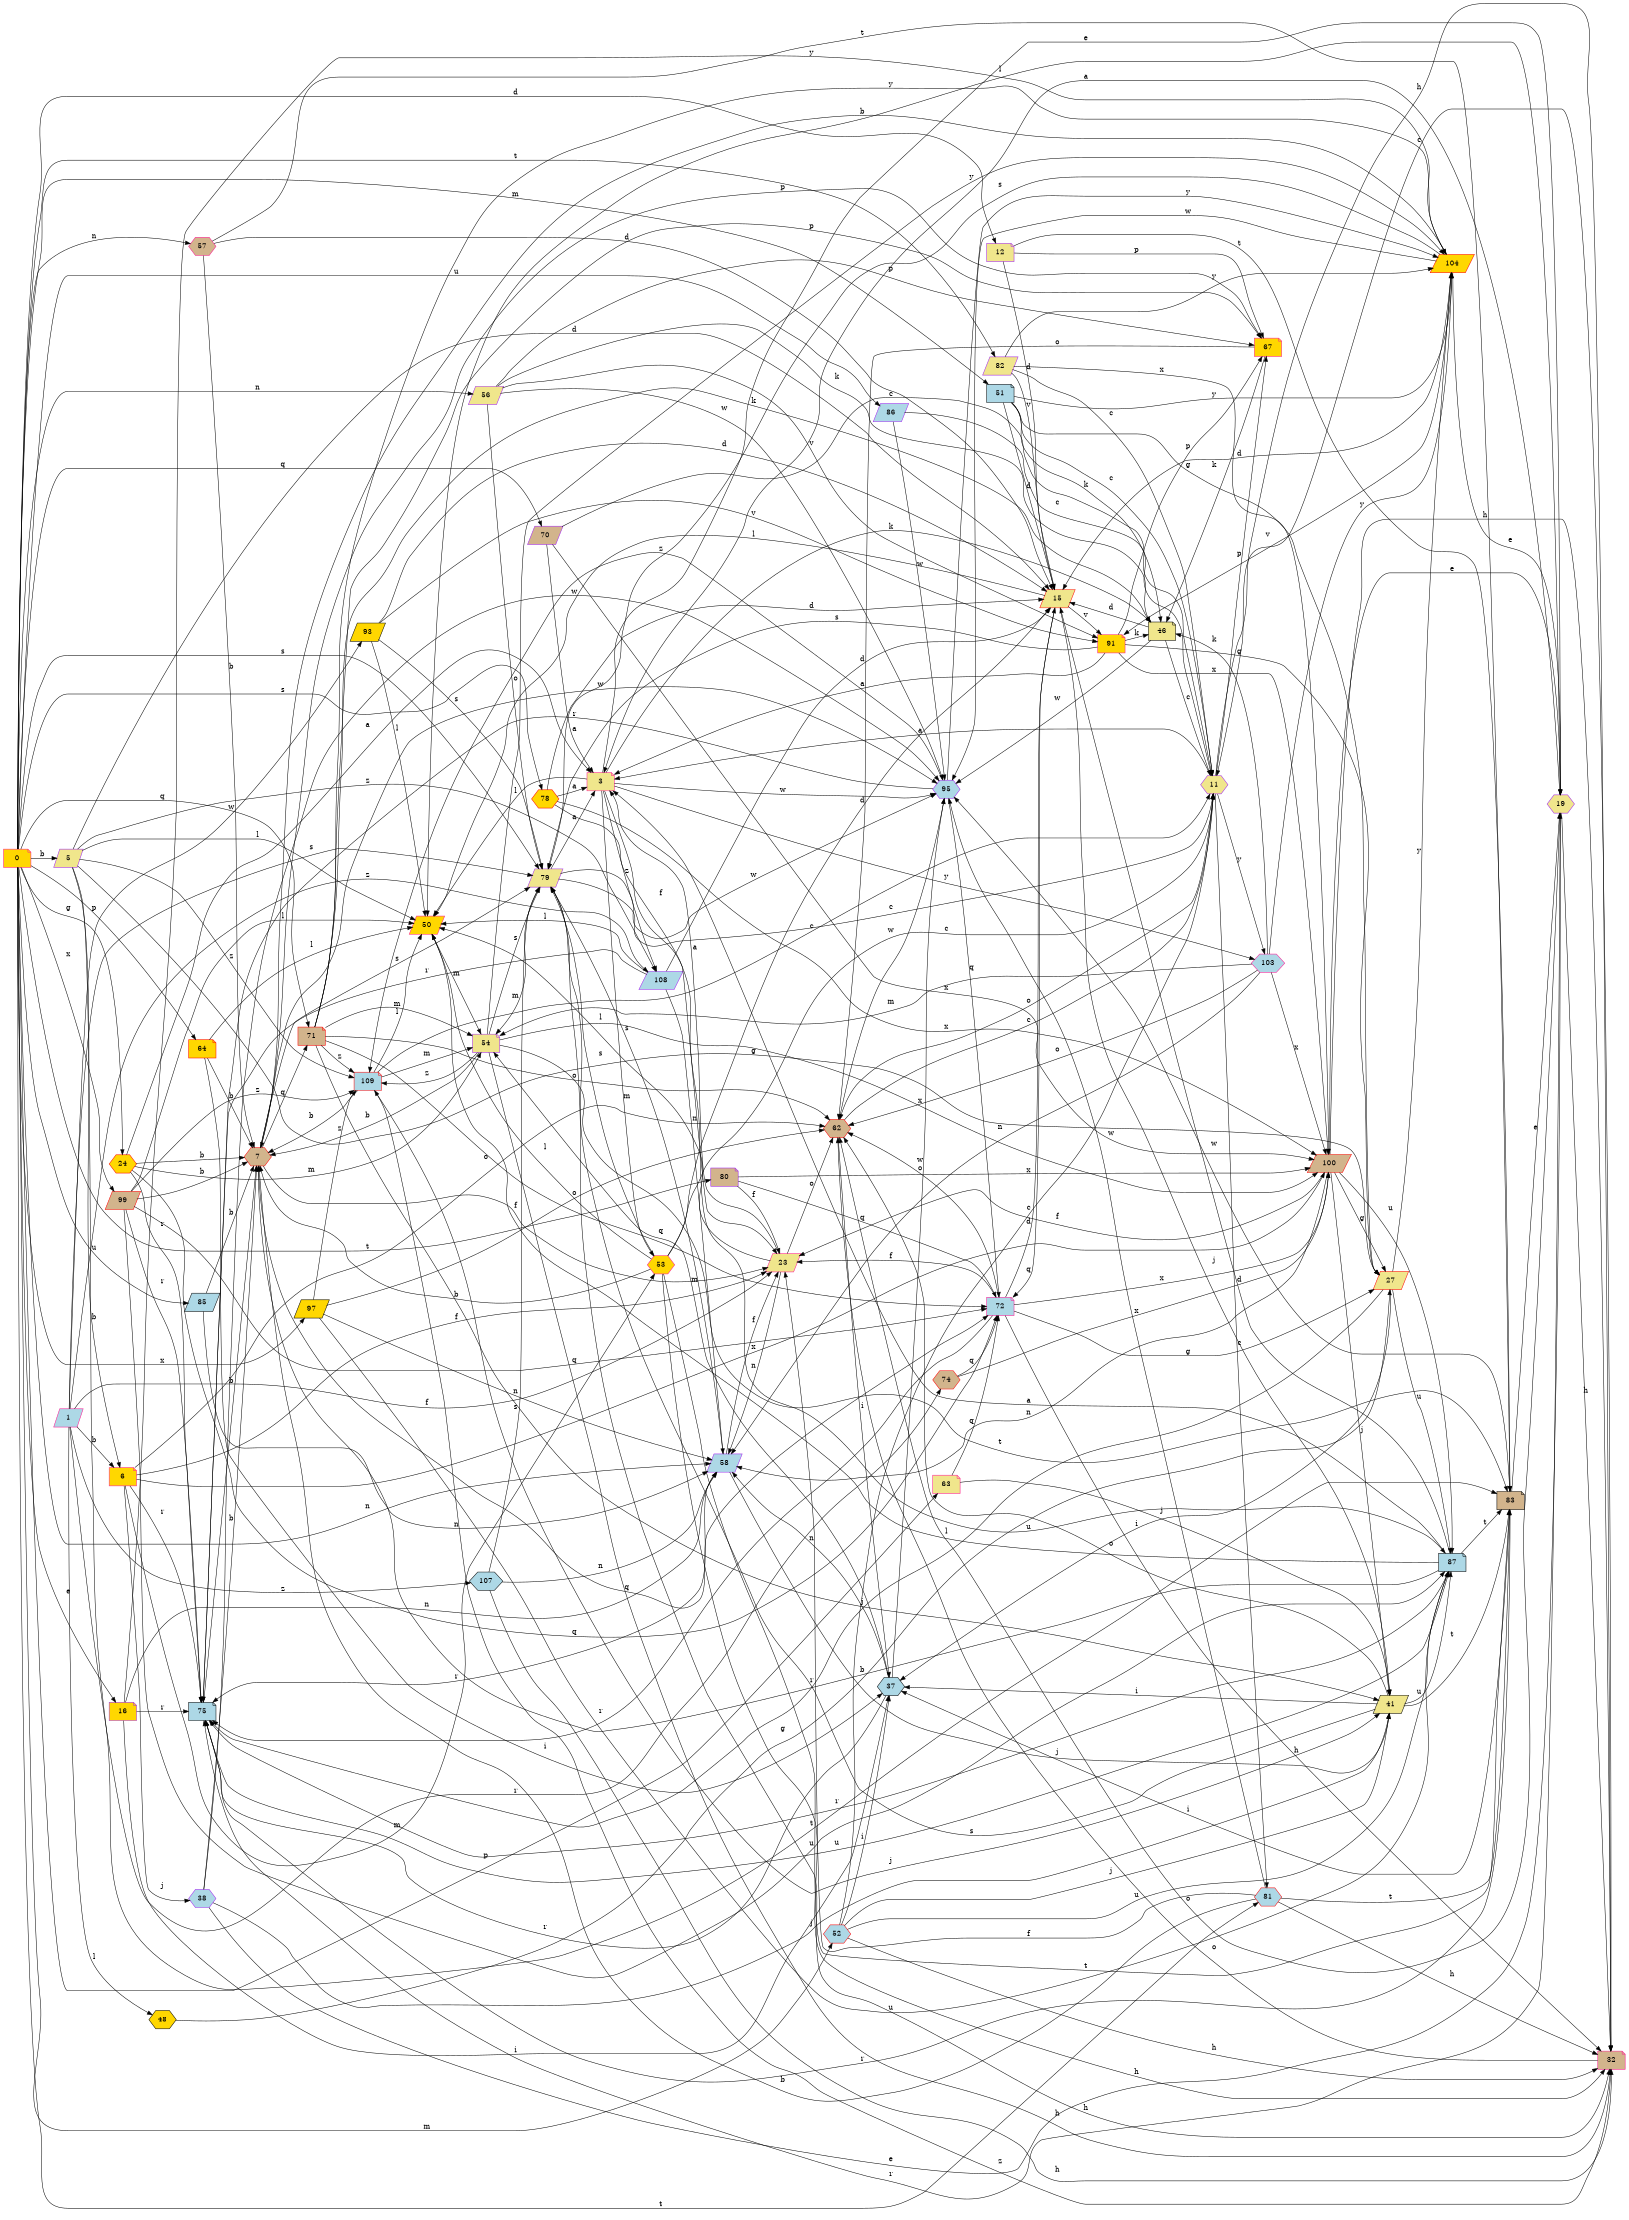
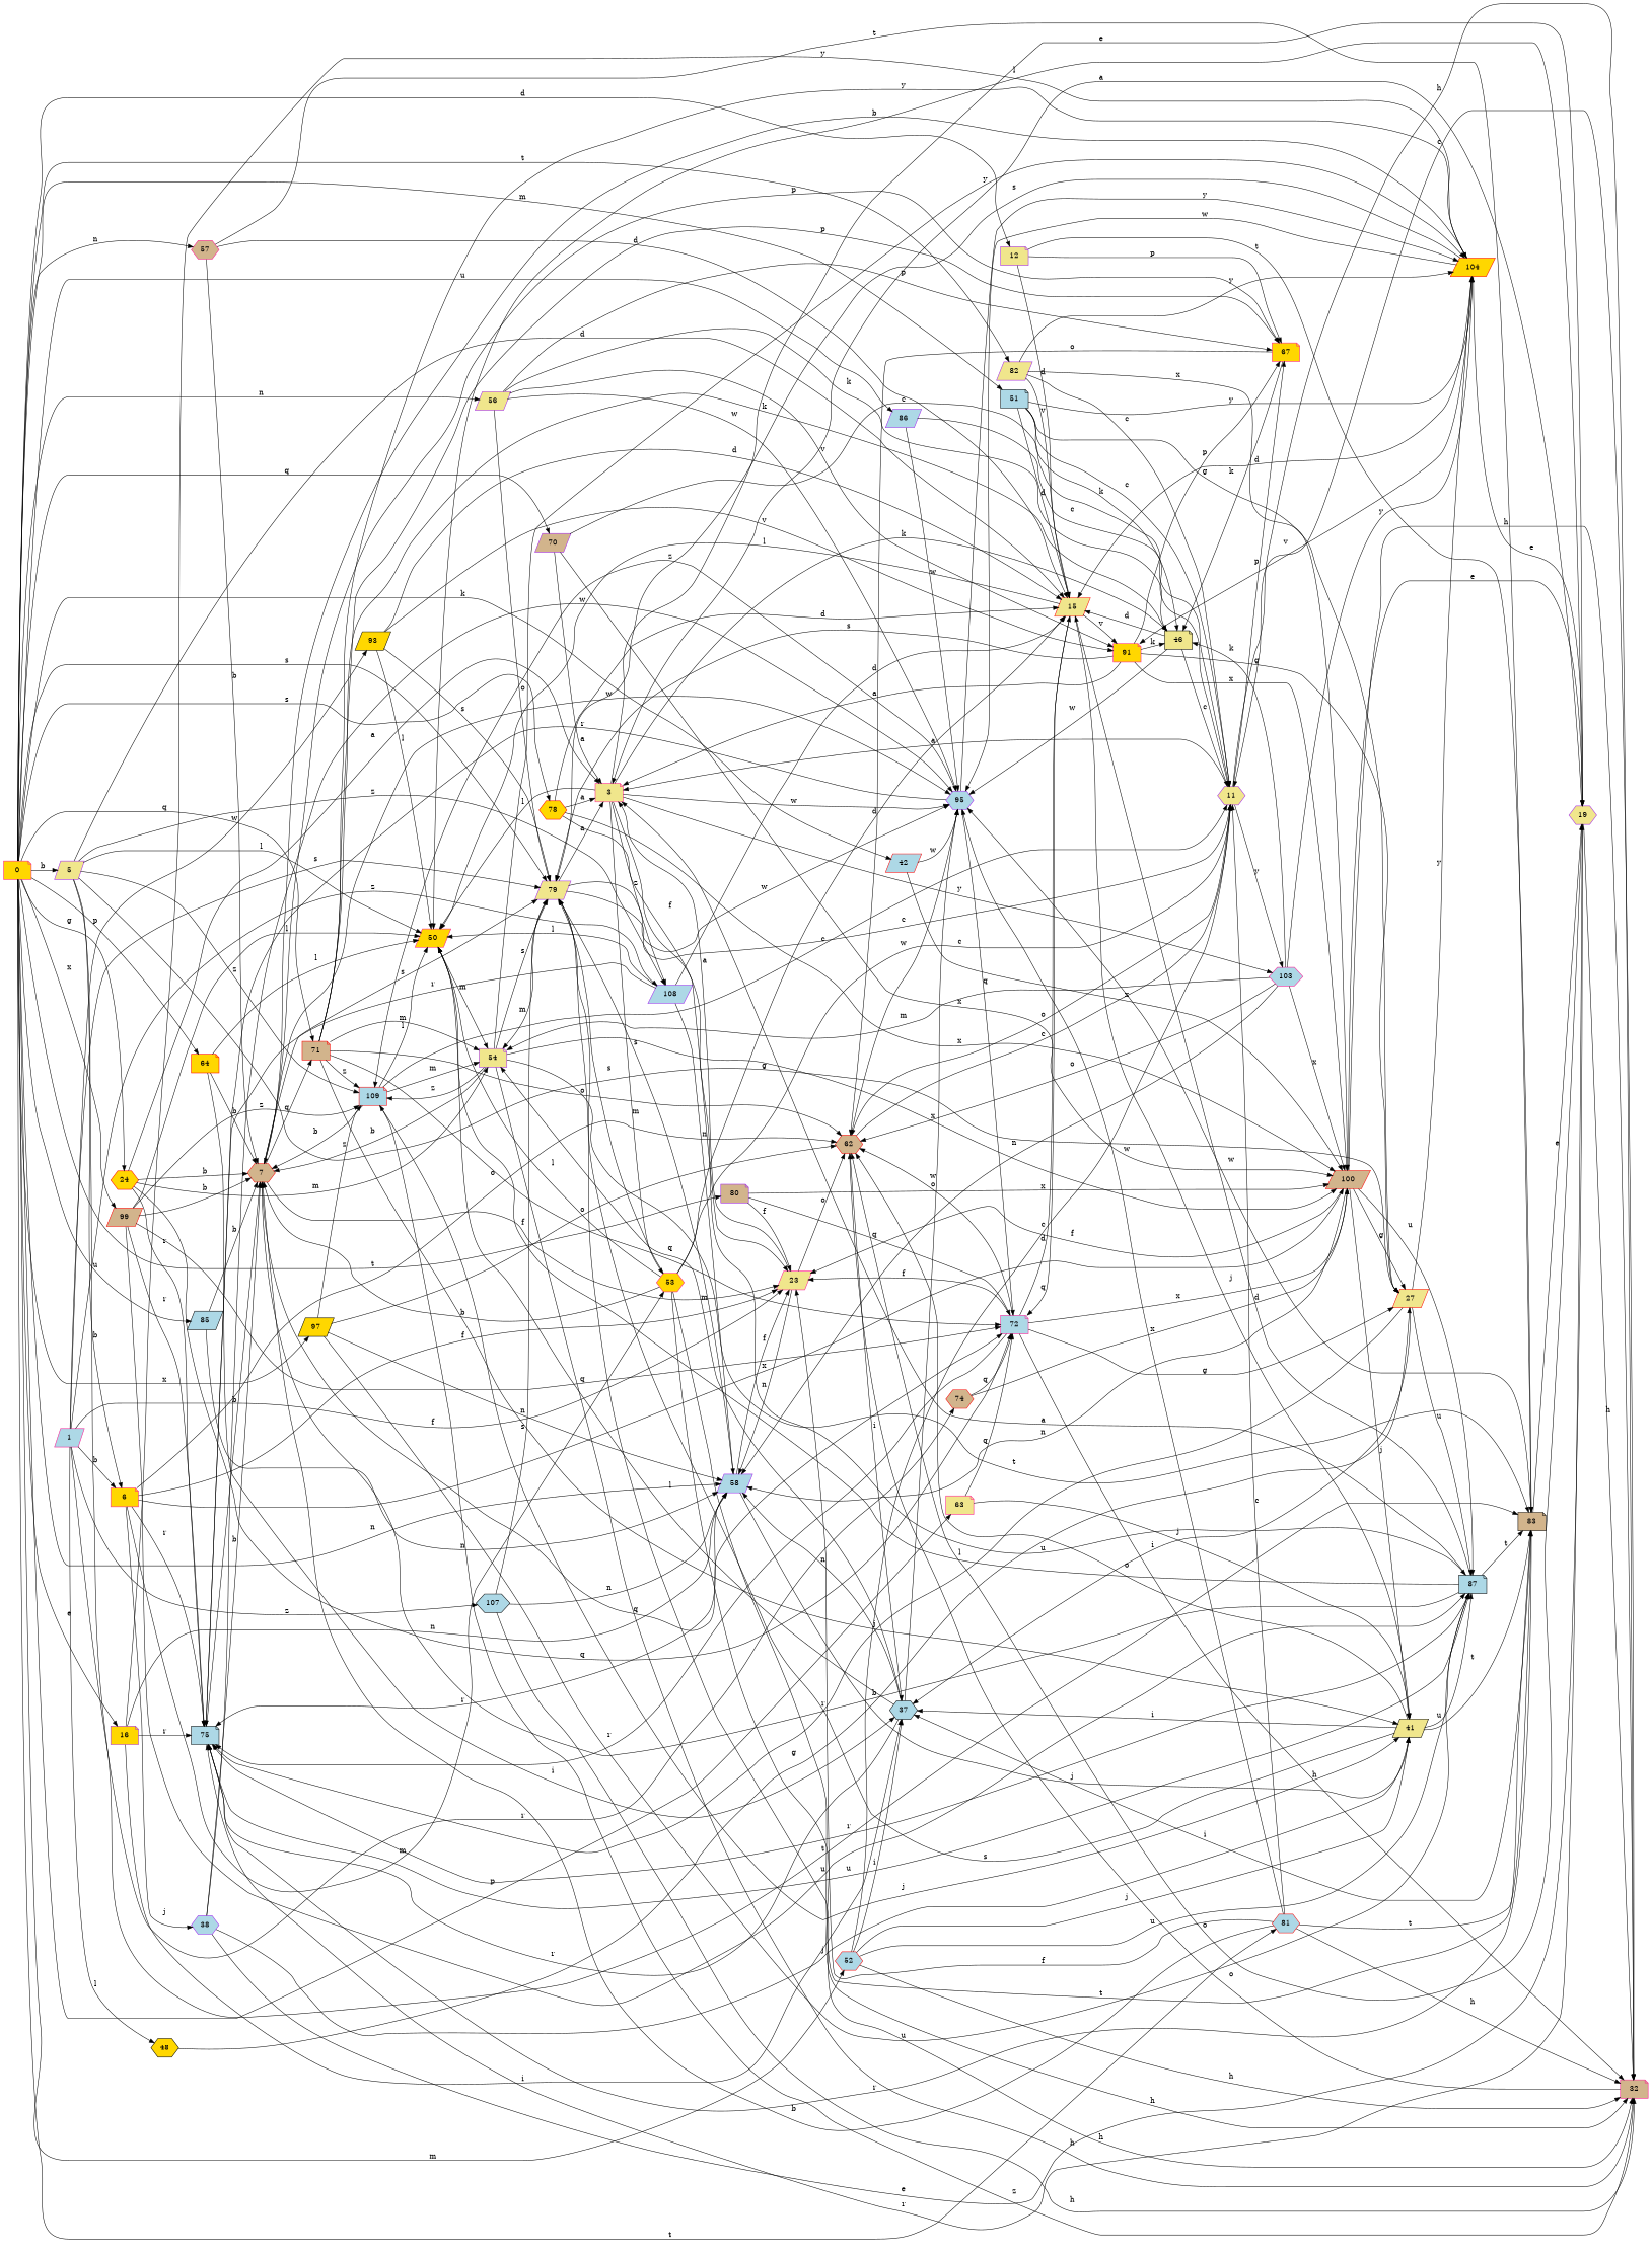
  strict digraph {
    rankdir=LR
    node [color=purple fillcolor=lightblue shape=parallelogram style=filled]
    0 [color=deeppink fillcolor=gold shape=note]
    5 [fillcolor=khaki]
    12 [fillcolor=khaki shape=note]
    16 [fillcolor=gold shape=note]
    24 [color=red fillcolor=gold shape=hexagon]
+   42 [color=red]
    51 [color=black shape=note]
    52 [color=red shape=hexagon]
    56 [fillcolor=khaki]
    57 [color=deeppink fillcolor=tan shape=hexagon]
    58
    63 [color=deeppink fillcolor=khaki shape=note]
    64 [color=red fillcolor=gold shape=note]
    70 [fillcolor=tan]
    71 [color=red fillcolor=tan shape=note]
    78 [color=red fillcolor=gold shape=hexagon]
    79 [fillcolor=khaki]
    80 [fillcolor=tan shape=note]
    81 [color=red shape=hexagon]
    82 [fillcolor=khaki]
    85 [color=black]
    86
    n23 [color=black fillcolor=gold label=97]
    99 [color=red fillcolor=tan]
    6 [color=deeppink fillcolor=gold shape=note]
    108
    50 [color=deeppink fillcolor=gold]
    15 [color=red fillcolor=khaki]
    27 [color=red fillcolor=khaki]
    83 [color=black fillcolor=tan shape=note]
    109 [color=red shape=note]
    67 [color=deeppink fillcolor=gold shape=note]
    75 [color=black shape=note]
    37 [color=black shape=hexagon]
    104 [color=red fillcolor=gold]
    3 [color=deeppink fillcolor=khaki shape=note]
    7 [color=red fillcolor=tan shape=hexagon]
    72 [color=deeppink shape=note]
    54 [fillcolor=khaki shape=note]
    95 [shape=hexagon]
    100 [color=red fillcolor=tan]
    46 [color=black fillcolor=khaki shape=note]
    11 [fillcolor=khaki shape=hexagon]
    87 [color=black shape=note]
    32 [color=deeppink fillcolor=tan shape=note]
    41 [color=black fillcolor=khaki]
    91 [color=deeppink fillcolor=gold shape=note]
    23 [color=deeppink fillcolor=khaki]
    62 [color=red fillcolor=tan shape=hexagon]
    1 [color=deeppink]
    48 [color=black fillcolor=gold shape=hexagon]
    74 [color=red fillcolor=tan shape=hexagon]
    93 [color=black fillcolor=gold]
    107 [color=black shape=hexagon]
    53 [color=deeppink fillcolor=gold shape=hexagon]
    38 [shape=hexagon]
    19 [fillcolor=khaki shape=hexagon]
    103 [color=deeppink shape=hexagon]
    0 -> 5 [label=b]
    0 -> 12 [label=d]
    0 -> 16 [label=e]
    0 -> 24 [label=g]
+   0 -> 42 [label=k]
    0 -> 51 [label=m]
    0 -> 52 [label=m]
    0 -> 56 [label=n]
    0 -> 57 [label=n]
    0 -> 58 [label=n]
    0 -> 63 [label=p]
    0 -> 64 [label=p]
    0 -> 70 [label=q]
    0 -> 71 [label=q]
    0 -> 78 [label=s]
    0 -> 79 [label=s]
    0 -> 80 [label=t]
    0 -> 81 [label=t]
    0 -> 82 [label=t]
    0 -> 85 [label=u]
    0 -> 86 [label=u]
    0 -> n23 [label=x]
    0 -> 99 [label=x]
    5 -> 6 [label=b]
    5 -> 108 [label=z]
    5 -> 50 [label=l]
    5 -> 15 [label=d]
    5 -> 27 [label=g]
    5 -> 83 [label=t]
    5 -> 109 [label=z]
    12 -> 15 [label=d]
    12 -> 83 [label=t]
    12 -> 67 [label=p]
    16 -> 58 [label=n]
    16 -> 75 [label=r]
    16 -> 37 [label=i]
    16 -> 104 [label=y]
    24 -> 75 [label=r]
    24 -> 3 [label=a]
    24 -> 7 [label=b]
    24 -> 72 [label=q]
    24 -> 54 [label=m]
+   42 -> 95 [label=w]
+   42 -> 100 [label=x]
    51 -> 15 [label=d]
    51 -> 27 [label=g]
    51 -> 104 [label=y]
    51 -> 46 [label=k]
    51 -> 11 [label=c]
    52 -> 37 [label=i]
    52 -> 11 [label=c]
    52 -> 87 [label=u]
    52 -> 32 [label=h]
    52 -> 41 [label=j]
    56 -> 79 [label=o]
    56 -> 67 [label=p]
    56 -> 95 [label=w]
    56 -> 46 [label=k]
    56 -> 91 [label=v]
    57 -> 15 [label=d]
    57 -> 83 [label=t]
    57 -> 7 [label=b]
    58 -> 79 [label=s]
    58 -> 75 [label=r]
    58 -> 41 [label=j]
    58 -> 23 [label=f]
    63 -> 72 [label=q]
    63 -> 41 [label=j]
    64 -> 50 [label=l]
    64 -> 37 [label=i]
    64 -> 7 [label=b]
    70 -> 3 [label=a]
    70 -> 100 [label=x]
    70 -> 11 [label=c]
    71 -> 109 [label=z]
    71 -> 67 [label=p]
    71 -> 104 [label=y]
    71 -> 72 [label=q]
    71 -> 54 [label=m]
    71 -> 46 [label=k]
    71 -> 41 [label=j]
    71 -> 62 [label=o]
    78 -> 15 [label=d]
    78 -> 3 [label=a]
    78 -> 100 [label=x]
    78 -> 23 [label=f]
    79 -> 3 [label=a]
    79 -> 54 [label=m]
    79 -> 95 [label=w]
    79 -> 11 [label=c]
    79 -> 32 [label=h]
    80 -> 72 [label=q]
    80 -> 100 [label=x]
    80 -> 23 [label=f]
    81 -> 83 [label=t]
    81 -> 7 [label=b]
    81 -> 95 [label=w]
-   11 -> 81 [label=c]
+   81 -> 11 [label=c]
    81 -> 32 [label=h]
    81 -> 23 [label=f]
    82 -> 15 [label=v]
    82 -> 104 [label=y]
    82 -> 100 [label=x]
    82 -> 11 [label=c]
    85 -> 58 [label=n]
    85 -> 7 [label=b]
    86 -> 95 [label=w]
    86 -> 11 [label=c]
    n23 -> 58 [label=n]
    n23 -> 109 [label=z]
    n23 -> 87 [label=u]
    n23 -> 62 [label=o]
    99 -> 50 [label=l]
    99 -> 109 [label=z]
    99 -> 75 [label=r]
    99 -> 7 [label=b]
    99 -> 72 [label=q]
    99 -> 87 [label=u]
    6 -> 75 [label=r]
    6 -> 100 [label=x]
    6 -> 23 [label=f]
    6 -> 62 [label=o]
    6 -> 53 [label=m]
    6 -> 38 [label=j]
    108 -> 58 [label=n]
    108 -> 50 [label=l]
    108 -> 15 [label=d]
    108 -> 75 [label=r]
    50 -> 54 [label=m]
    15 -> 50 [label=l]
    15 -> 72 [label=q]
    15 -> 41 [label=j]
    15 -> 91 [label=v]
    27 -> 75 [label=r]
    27 -> 37 [label=i]
    27 -> 104 [label=y]
    27 -> 87 [label=u]
    83 -> 75 [label=r]
    83 -> 37 [label=i]
    83 -> 95 [label=w]
    83 -> 19 [label=e]
    109 -> 50 [label=l]
    109 -> 7 [label=b]
    109 -> 54 [label=m]
    109 -> 11 [label=c]
    109 -> 41 [label=j]
    67 -> 46 [label=k]
    67 -> 62 [label=o]
    75 -> 7 [label=b]
    75 -> 87 [label=u]
    37 -> 58 [label=n]
    37 -> 75 [label=r]
    37 -> 54 [label=m]
    37 -> 95 [label=w]
    104 -> 79 [label=s]
    104 -> 15 [label=d]
    104 -> 7 [label=b]
    104 -> 95 [label=w]
    104 -> 91 [label=v]
    104 -> 19 [label=e]
    3 -> 108 [label=z]
    3 -> 50 [label=l]
    3 -> 95 [label=w]
    3 -> 46 [label=k]
    3 -> 87 [label=u]
    3 -> 53 [label=m]
    3 -> 19 [label=e]
    3 -> 103 [label=y]
    7 -> 71 [label=q]
    7 -> 79 [label=s]
    7 -> 67 [label=p]
    7 -> 72 [label=q]
    7 -> 95 [label=w]
    7 -> 23 [label=f]
    72 -> 15 [label=d]
    72 -> 27 [label=g]
    72 -> 75 [label=r]
    72 -> 100 [label=x]
    72 -> 32 [label=h]
    72 -> 23 [label=f]
    72 -> 62 [label=o]
    54 -> 79 [label=s]
    54 -> 83 [label=t]
    54 -> 109 [label=z]
    54 -> 104 [label=y]
    54 -> 7 [label=b]
    54 -> 100 [label=x]
    54 -> 32 [label=h]
    95 -> 109 [label=z]
    95 -> 75 [label=r]
    95 -> 104 [label=y]
    95 -> 72 [label=q]
    100 -> 58 [label=n]
    100 -> 27 [label=g]
    100 -> 87 [label=u]
    100 -> 32 [label=h]
    100 -> 41 [label=j]
    100 -> 23 [label=f]
    100 -> 19 [label=e]
    46 -> 15 [label=d]
    46 -> 95 [label=w]
    46 -> 11 [label=c]
    11 -> 67 [label=p]
    11 -> 3 [label=a]
    11 -> 32 [label=h]
    11 -> 62 [label=o]
    11 -> 103 [label=y]
    87 -> 50 [label=l]
    87 -> 15 [label=d]
    87 -> 83 [label=t]
    87 -> 75 [label=r]
    87 -> 3 [label=a]
    87 -> 7 [label=b]
    32 -> 109 [label=z]
    32 -> 11 [label=c]
    32 -> 62 [label=o]
    41 -> 79 [label=s]
    41 -> 83 [label=t]
    41 -> 37 [label=i]
    41 -> 87 [label=u]
    41 -> 62 [label=o]
    91 -> 79 [label=s]
    91 -> 27 [label=g]
    91 -> 67 [label=p]
    91 -> 3 [label=a]
    91 -> 100 [label=x]
    91 -> 46 [label=k]
    23 -> 58 [label=n]
-   23 -> 50 [label=l]
+   37 -> 50 [label=l]
    23 -> 3 [label=a]
    23 -> 62 [label=o]
    62 -> 37 [label=i]
    62 -> 95 [label=w]
    62 -> 11 [label=c]
    1 -> 79 [label=s]
    1 -> 6 [label=b]
    1 -> 108 [label=z]
    1 -> 23 [label=f]
    1 -> 48 [label=l]
    1 -> 74 [label=r]
    1 -> 93 [label=w]
    1 -> 107 [label=z]
    48 -> 27 [label=g]
    74 -> 72 [label=q]
    74 -> 100 [label=x]
    93 -> 79 [label=s]
    93 -> 50 [label=l]
    93 -> 15 [label=d]
    93 -> 91 [label=v]
    107 -> 58 [label=n]
    107 -> 79 [label=s]
    107 -> 32 [label=h]
    53 -> 79 [label=s]
    53 -> 50 [label=l]
    53 -> 15 [label=d]
    53 -> 83 [label=t]
    53 -> 7 [label=b]
    53 -> 11 [label=c]
    53 -> 32 [label=h]
    38 -> 7 [label=b]
    38 -> 95 [label=w]
    38 -> 41 [label=j]
    38 -> 19 [label=e]
    19 -> 50 [label=l]
    19 -> 75 [label=r]
    19 -> 3 [label=a]
    19 -> 32 [label=h]
    19 -> 62 [label=o]
    103 -> 58 [label=n]
    103 -> 104 [label=y]
    103 -> 54 [label=m]
    103 -> 100 [label=x]
    103 -> 46 [label=k]
    103 -> 62 [label=o]
  }
